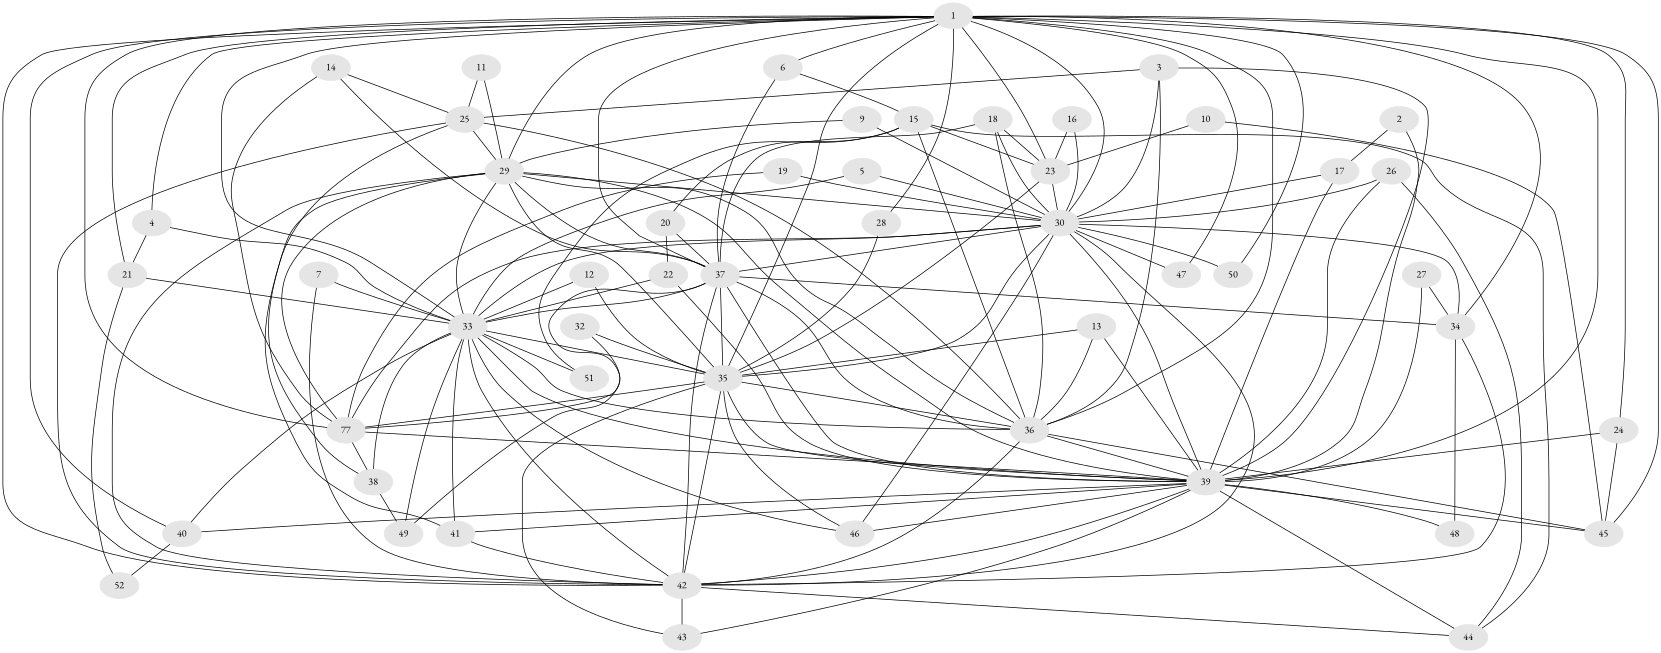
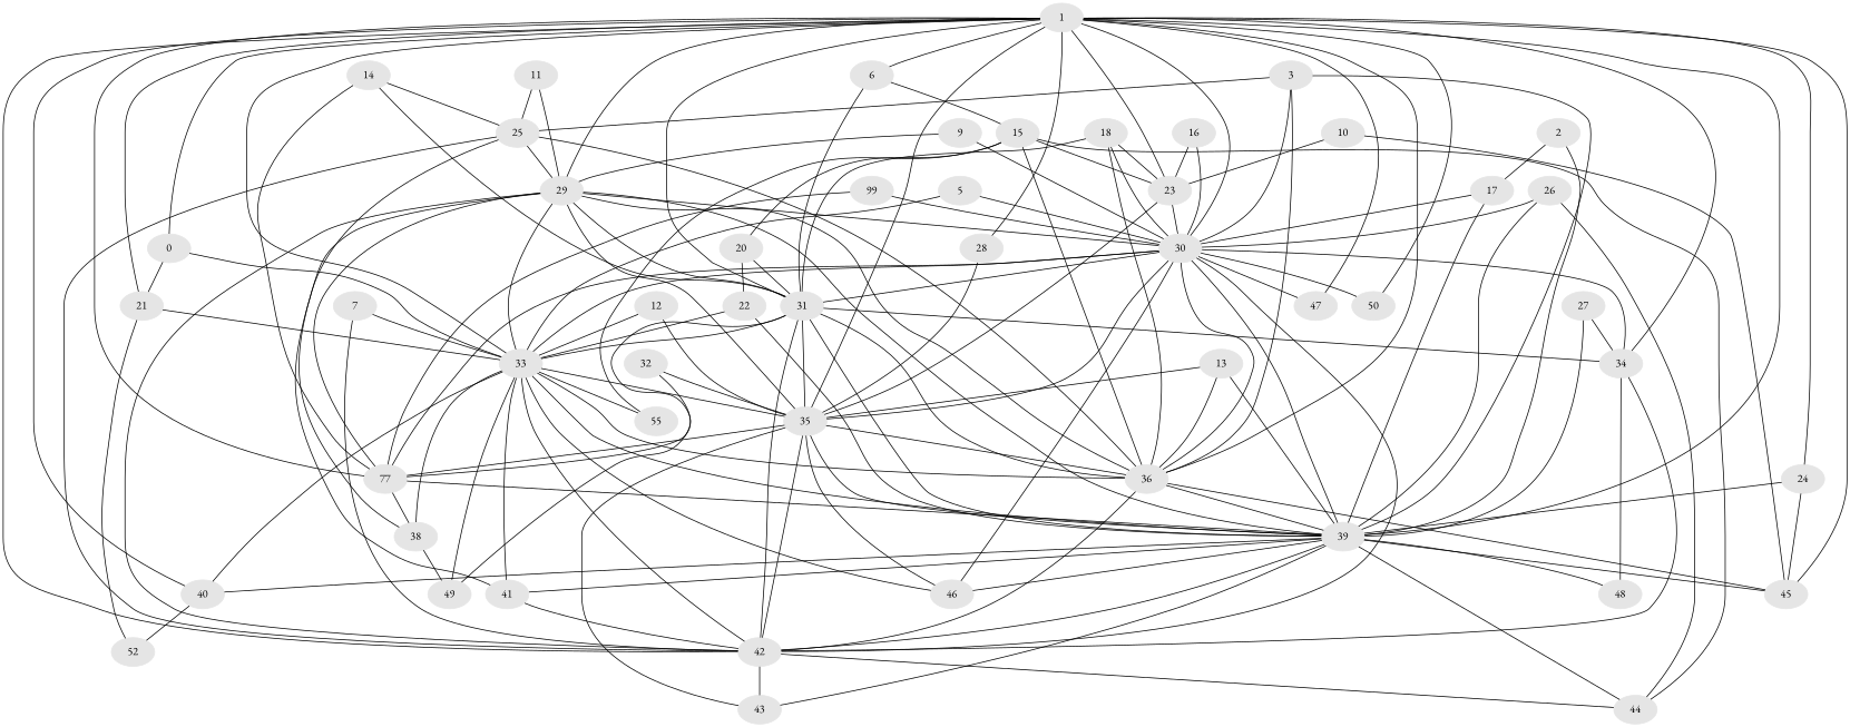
  graph {
    fontname="EB Garamond"
    node [color=gray90 fontname="EB Garamond" style=filled]
    edge [fontname="EB Garamond" weight=1.0]
    1
-   4
+   4 [label=0]
    6
    21
    23
    24
    28
    29
    30
-   31 [label=37]
+   31
    33
    34
    35
    36
    n15 [label=77]
    39
    40
    42
    45
    47
    50
    15
    52
    41
    46
    49
-   51
+   51 [label=55]
    38
    48
    43
    44
    2
    17
    3
    25
    5
    20
    7
    9
    10
    11
    12
    13
    14
    22
    16
    18
-   19
+   19 [label=99]
    26
    27
    32
    1 -- 4
    1 -- 6
    1 -- 21
    1 -- 23 [weight=2.0]
    1 -- 24
    1 -- 28
    1 -- 29 [weight=2.0]
    1 -- 30 [weight=3.0]
    1 -- 31 [weight=2.0]
    1 -- 33 [weight=2.0]
    1 -- 34
    1 -- 35 [weight=4.0]
    1 -- 36 [weight=2.0]
    1 -- n15
    1 -- 39 [weight=3.0]
    1 -- 40
    1 -- 42 [weight=2.0]
    1 -- 45 [weight=2.0]
    1 -- 47
    1 -- 50 [weight=2.0]
    4 -- 21
    4 -- 33
    6 -- 31
    6 -- 15
    21 -- 33
    21 -- 52
    23 -- 30
    23 -- 35
    24 -- 39
    24 -- 45
    28 -- 35
    29 -- 30 [weight=2.0]
    29 -- 31
    29 -- 33
    29 -- 35
    29 -- 36
    29 -- n15
    29 -- 39 [weight=3.0]
    29 -- 42
    29 -- 41
    30 -- 31
    30 -- 33
    30 -- 34
    30 -- 35
+   30 -- 36 [weight=2.0]
    30 -- n15
    30 -- 39
    30 -- 42 [weight=2.0]
    30 -- 47
    30 -- 50
    30 -- 46
    31 -- 33
    31 -- 34
    31 -- 35 [weight=2.0]
    31 -- 36 [weight=2.0]
    31 -- 39
    31 -- 42
    31 -- 49
    33 -- 35 [weight=2.0]
    33 -- 36 [weight=2.0]
    33 -- 39
    33 -- 40
    33 -- 42
    33 -- 41
    33 -- 46
    33 -- 49
    33 -- 51
    33 -- 38 [weight=2.0]
    34 -- 42
    34 -- 48
    35 -- 36 [weight=2.0]
    35 -- n15
    35 -- 39
    35 -- 42
    35 -- 46
    35 -- 43
    36 -- 39
    36 -- 42
    36 -- 45
    n15 -- 39
    n15 -- 38
    39 -- 40
    39 -- 42 [weight=2.0]
    39 -- 45
    39 -- 41
    39 -- 46
    39 -- 48
    39 -- 43
    39 -- 44
    40 -- 52
    42 -- 43
    42 -- 44
    15 -- 23
    15 -- 36
    15 -- 51
    15 -- 44
    15 -- 20
    41 -- 42
    38 -- 49
    2 -- 39
    2 -- 17
    17 -- 30
    17 -- 39
    3 -- 30
    3 -- 36
    3 -- 39
    3 -- 25
    25 -- 29
    25 -- 36
    25 -- 42
    25 -- 38
    5 -- 30
    5 -- 33
    20 -- 31
    20 -- 22
    7 -- 33
    7 -- 42
    9 -- 29
    9 -- 30
    10 -- 23
    10 -- 45
    11 -- 29
    11 -- 25
    12 -- 33
    12 -- 35
    13 -- 35
    13 -- 36
    13 -- 39
    14 -- 31
    14 -- n15
    14 -- 25
    22 -- 33
    22 -- 39
    16 -- 23
    16 -- 30
    18 -- 23
    18 -- 30
    18 -- 31
    18 -- 36
    19 -- 30
    19 -- n15
    26 -- 30
    26 -- 39 [weight=2.0]
    26 -- 44
    27 -- 34
    27 -- 39
    32 -- 35
    32 -- n15
  }
